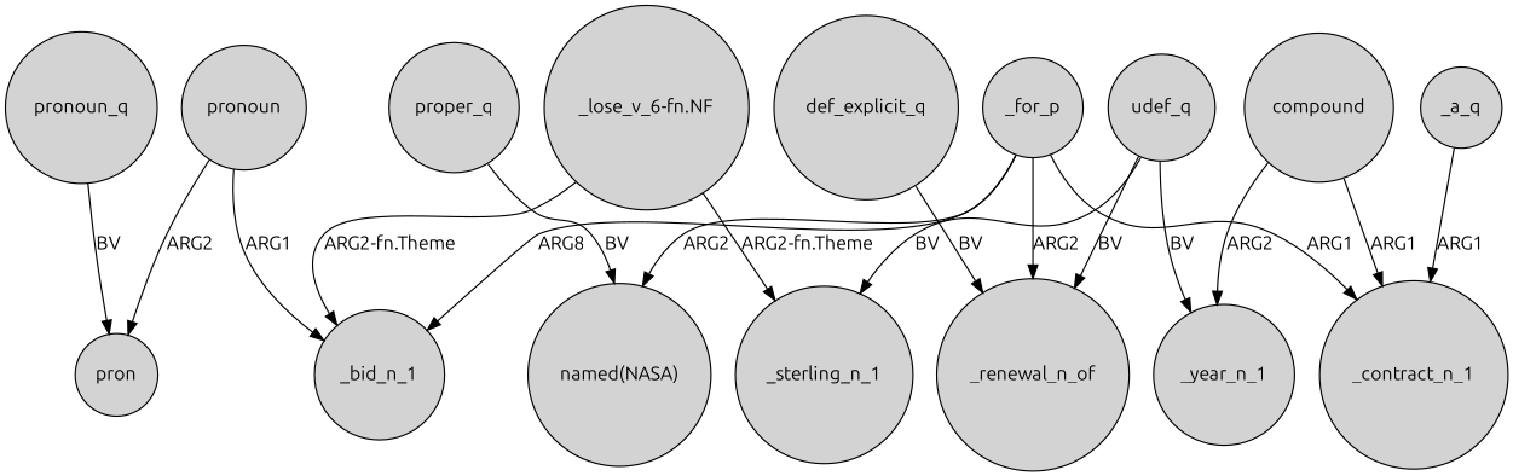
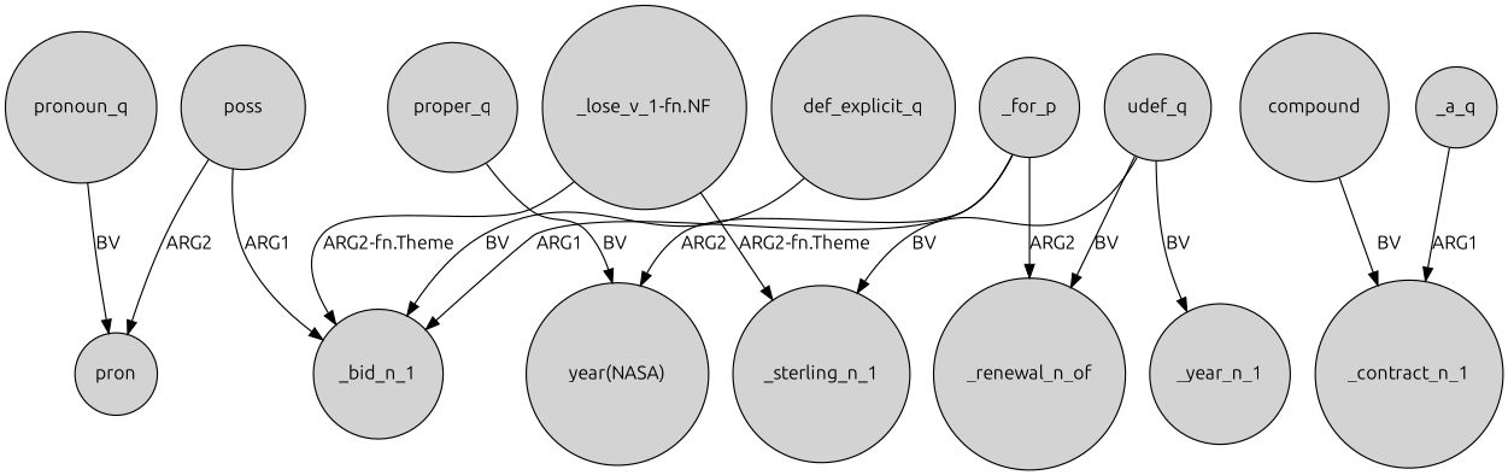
  digraph {
    fontname=Ubuntu
    node [fontname=Ubuntu shape=circle style=filled]
    edge [fontname=Ubuntu]
    proper_q
-   "named(NASA)"
-   poss [label=pronoun]
+   "named(NASA)" [label="year(NASA)"]
+   poss
    pron
    _bid_n_1
    udef_q
    _sterling_n_1
    _year_n_1
    _renewal_n_of
    def_explicit_q
    compound
    _contract_n_1
    _a_q
    pronoun_q
    _for_p
-   "_lose_v_1-fn.NF" [label="_lose_v_6-fn.NF"]
+   "_lose_v_1-fn.NF"
    proper_q -> "named(NASA)" [label=BV]
    poss -> pron [label=ARG2]
    poss -> _bid_n_1 [label=ARG1]
    udef_q -> _sterling_n_1 [label=BV]
    udef_q -> _year_n_1 [label=BV]
    udef_q -> _renewal_n_of [label=BV]
-   def_explicit_q -> _renewal_n_of [label=BV]
-   compound -> _year_n_1 [label=ARG2]
-   compound -> _contract_n_1 [label=ARG1]
+   def_explicit_q -> _bid_n_1 [label=BV]
+   compound -> _contract_n_1 [label=BV]
    _a_q -> _contract_n_1 [label=ARG1]
    pronoun_q -> pron [label=BV]
    _for_p -> "named(NASA)" [label=ARG2]
-   _for_p -> _bid_n_1 [label=ARG8]
+   _for_p -> _bid_n_1 [label=ARG1]
    _for_p -> _renewal_n_of [label=ARG2]
-   _for_p -> _contract_n_1 [label=ARG1]
    "_lose_v_1-fn.NF" -> _bid_n_1 [label="ARG2-fn.Theme"]
    "_lose_v_1-fn.NF" -> _sterling_n_1 [label="ARG2-fn.Theme"]
  }
